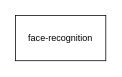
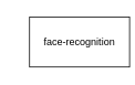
  <mxCell id="0" />
  <mxCell id="1" parent="0" />
- <mxCell id="2" value="face-recognition" style="rounded=0;whiteSpace=wrap;html=1;" vertex="1" parent="1"><mxGeometry x="20" y="20" width="120" height="60" as="geometry" /></mxCell>
+ <mxCell id="2" value="face-recognition" style="rounded=0;whiteSpace=wrap;html=1;" vertex="1" parent="1"><mxGeometry x="35" y="20" width="120" height="60" as="geometry" /></mxCell>
